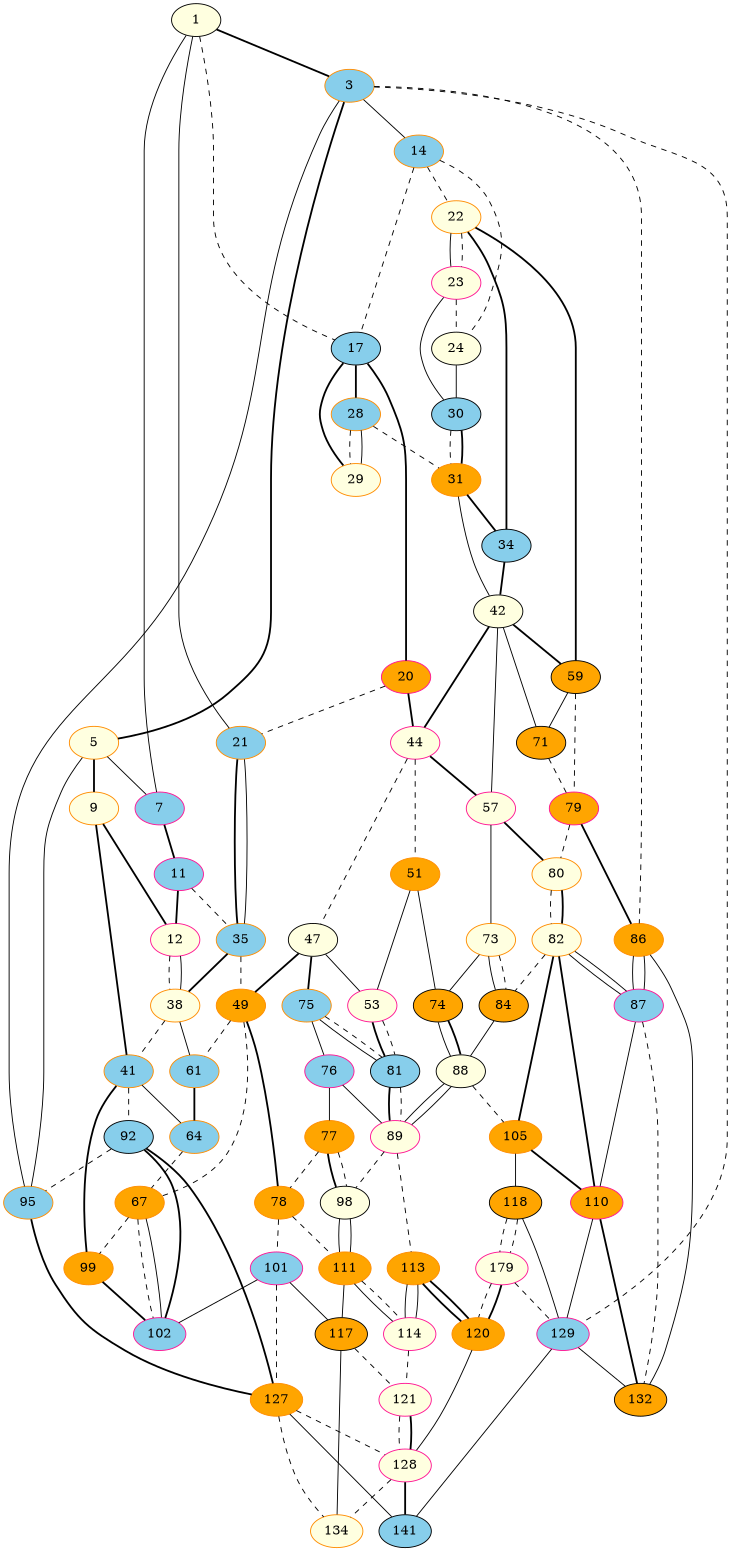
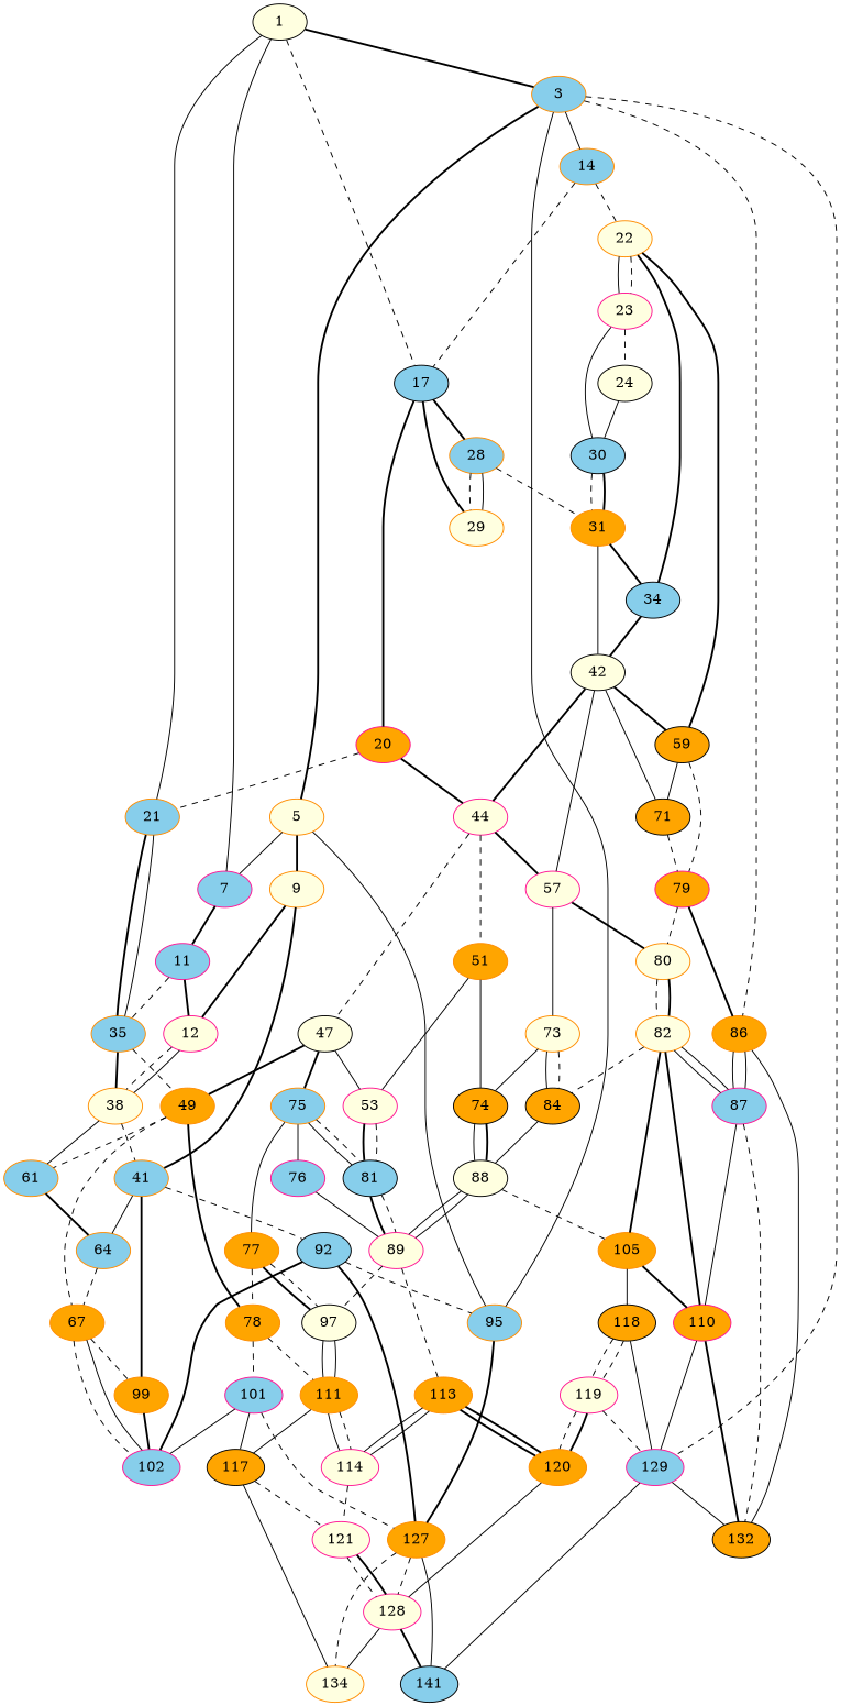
  graph {
    node [color=darkorange fillcolor=lightyellow style=filled]
    edge [style=solid]
    1 [color=black super="+2+6"]
    3 [fillcolor=skyblue super="+4"]
    7 [color=deeppink fillcolor=skyblue]
    17 [color=black fillcolor=skyblue super="+27+18"]
    21 [fillcolor=skyblue]
    5 [super="+10+8"]
    14 [fillcolor=skyblue super="+15+16"]
    86 [fillcolor=orange super="+91"]
    95 [fillcolor=skyblue]
    129 [color=deeppink fillcolor=skyblue super="+130"]
    11 [color=deeppink fillcolor=skyblue]
    20 [color=deeppink fillcolor=orange]
    28 [fillcolor=skyblue]
    29
    35 [fillcolor=skyblue super="+36"]
    9 [super="+13"]
    22 [super="+33"]
    24 [color=black super="+25"]
    87 [color=deeppink fillcolor=skyblue super="+109"]
    132 [color=black fillcolor=orange super="+139"]
    127 [fillcolor=orange super="+135"]
    141 [color=black fillcolor=skyblue super="+144"]
    12 [color=deeppink]
    41 [fillcolor=skyblue super="+65"]
    38 [super="+40"]
    64 [fillcolor=skyblue super="+69"]
    n27 [color=black fillcolor=skyblue label=92 super="+94"]
    99 [fillcolor=orange]
    49 [fillcolor=orange super="+50+60"]
    61 [fillcolor=skyblue super="+63"]
    23 [color=deeppink]
    34 [color=black fillcolor=skyblue]
    59 [color=black fillcolor=orange super="+70"]
    30 [color=black fillcolor=skyblue]
    44 [color=deeppink super="+58+45"]
    31 [fillcolor=orange super="+32"]
    57 [color=deeppink super="+72"]
    47 [color=black super="+54+48"]
    51 [fillcolor=orange super="+52"]
    42 [color=black super="+43+55"]
    71 [color=black fillcolor=orange]
    79 [color=deeppink fillcolor=orange super="+85"]
    67 [fillcolor=orange super="+68"]
    78 [fillcolor=orange super="+100"]
    102 [color=deeppink fillcolor=skyblue super="+107"]
    73
    80
    53 [color=deeppink]
    75 [fillcolor=skyblue]
    74 [color=black fillcolor=orange]
    81 [color=black fillcolor=skyblue]
    76 [color=deeppink fillcolor=skyblue]
    101 [color=deeppink fillcolor=skyblue super="+115"]
    111 [fillcolor=orange super="+112"]
    88 [color=black super="+103"]
    89 [color=deeppink super="+96"]
    84 [color=black fillcolor=orange]
    82 [super="+83"]
    105 [fillcolor=orange super="+123+106"]
    77 [fillcolor=orange]
-   98 [color=black]
+   98 [color=black label=97]
    113 [fillcolor=orange]
    117 [color=black fillcolor=orange super="+122"]
    114 [color=deeppink]
    110 [color=deeppink fillcolor=orange super="+125"]
    118 [color=black fillcolor=orange super="+124"]
    120 [fillcolor=orange]
    134
    128 [color=deeppink super="+136"]
    121 [color=deeppink]
-   119 [color=deeppink label=179]
+   119 [color=deeppink]
    1 -- 3 [style=bold]
    1 -- 7
    1 -- 17 [style=dashed]
    1 -- 21
    3 -- 5 [style=bold]
    3 -- 14
    3 -- 86 [style=dashed]
    3 -- 95
    3 -- 129 [style=dashed]
    7 -- 11 [style=bold]
    17 -- 20 [style=bold]
    17 -- 28 [style=bold]
    17 -- 29 [style=bold]
    21 -- 35 [style=bold]
    21 -- 35
    5 -- 7
    5 -- 95
    5 -- 9 [style=bold weight=3]
    14 -- 17 [style=dashed]
    14 -- 22 [style=dashed]
-   14 -- 24 [style=dashed]
    86 -- 87
    86 -- 87
    86 -- 132
    95 -- 127 [style=bold]
    129 -- 132
    129 -- 141
    11 -- 35 [style=dashed]
    11 -- 12 [style=bold]
    20 -- 21 [style=dashed]
    20 -- 44 [style=bold]
    28 -- 29 [style=dashed]
    28 -- 29
    28 -- 31 [style=dashed]
    35 -- 38 [style=bold]
    35 -- 49 [style=dashed weight=2]
    9 -- 12 [style=bold]
    9 -- 41 [style=bold]
    22 -- 23
    22 -- 23 [style=dashed]
    22 -- 34 [style=bold]
    22 -- 59 [style=bold]
    24 -- 30
    87 -- 132 [style=dashed]
    87 -- 110 [weight=2]
    127 -- 141
    127 -- 134 [style=dashed]
    127 -- 128 [style=dashed]
    12 -- 38 [style=dashed]
    12 -- 38
    41 -- 64
    41 -- n27 [style=dashed]
    41 -- 99 [style=bold]
    38 -- 41 [style=dashed]
    38 -- 61
    64 -- 67 [style=dashed]
    n27 -- 95 [style=dashed]
    n27 -- 127 [style=bold]
    n27 -- 102 [style=bold]
    99 -- 102 [style=bold]
    49 -- 61 [style=dashed]
    49 -- 67 [style=dashed]
    49 -- 78 [style=bold]
    61 -- 64 [style=bold weight=2]
    23 -- 24 [style=dashed]
    23 -- 30
    34 -- 42 [style=bold]
    59 -- 71
    59 -- 79 [style=dashed]
    30 -- 31 [style=dashed]
    30 -- 31 [style=bold]
    44 -- 57 [style=bold]
    44 -- 47 [style=dashed]
    44 -- 51 [style=dashed weight=2]
    31 -- 34 [style=bold]
    31 -- 42
    57 -- 73
    57 -- 80 [style=bold]
    47 -- 49 [style=bold]
    47 -- 53
    47 -- 75 [style=bold]
    51 -- 53
    51 -- 74
    42 -- 59 [style=bold]
    42 -- 44 [style=bold]
    42 -- 57
    42 -- 71
    71 -- 79 [style=dashed]
    79 -- 86 [style=bold]
    79 -- 80 [style=dashed]
    67 -- 99 [style=dashed]
    67 -- 102 [style=dashed]
    67 -- 102
    78 -- 101 [style=dashed]
    78 -- 111 [style=dashed]
    73 -- 74
    73 -- 84
    73 -- 84 [style=dashed]
    80 -- 82 [style=dashed]
    80 -- 82 [style=bold]
    53 -- 81 [style=bold]
    53 -- 81 [style=dashed]
    75 -- 81
    75 -- 81 [style=dashed]
    75 -- 76
    74 -- 88
    74 -- 88 [style=bold]
    81 -- 89 [style=bold]
    81 -- 89 [style=dashed]
    76 -- 89
-   76 -- 77
+   75 -- 77
    101 -- 127 [style=dashed]
    101 -- 102 [weight=2]
    101 -- 117
    111 -- 117
    111 -- 114
    111 -- 114 [style=dashed]
    88 -- 89
    88 -- 89
    88 -- 105 [style=dashed]
    89 -- 98 [style=dashed]
    89 -- 113 [style=dashed]
    84 -- 88
    82 -- 87
    82 -- 87
    82 -- 84 [style=dashed]
    82 -- 105 [style=bold]
    82 -- 110 [style=bold]
    105 -- 110 [style=bold]
    105 -- 118 [weight=2]
    77 -- 78 [style=dashed]
    77 -- 98 [style=bold]
    77 -- 98 [style=dashed]
    98 -- 111
    98 -- 111
    113 -- 114
    113 -- 114
    113 -- 120 [style=bold]
    113 -- 120 [style=bold]
    117 -- 134
    117 -- 121 [style=dashed]
    114 -- 121 [style=dashed]
    110 -- 129
    110 -- 132 [style=bold]
    118 -- 129
    118 -- 119 [style=dashed]
    118 -- 119 [style=dashed]
    120 -- 128
    128 -- 141 [style=bold weight=2]
-   128 -- 134 [style=dashed]
+   128 -- 134
    121 -- 128 [style=dashed]
    121 -- 128 [style=bold]
    119 -- 129 [style=dashed]
    119 -- 120 [style=dashed]
    119 -- 120 [style=bold]
  }
